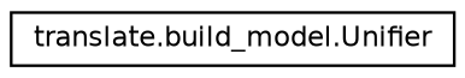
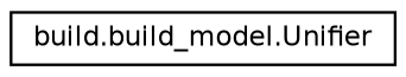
  digraph {
    rankdir=LR
-   n1 [color=black fillcolor=white fontname=Helvetica fontsize=10 height=0.2 label="translate.build_model.Unifier" shape=record style=filled width=0.4]
+   n1 [color=black fillcolor=white fontname=Helvetica fontsize=10 height=0.2 label="build.build_model.Unifier" shape=record style=filled width=0.4]
  }
